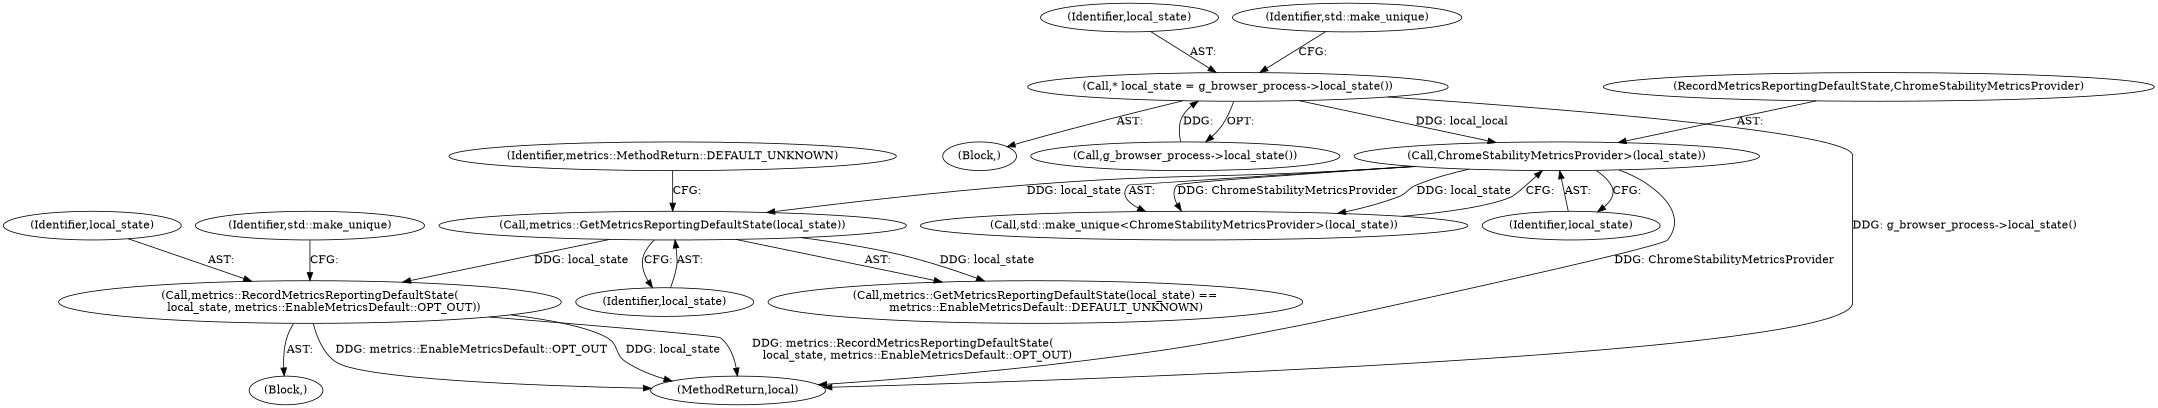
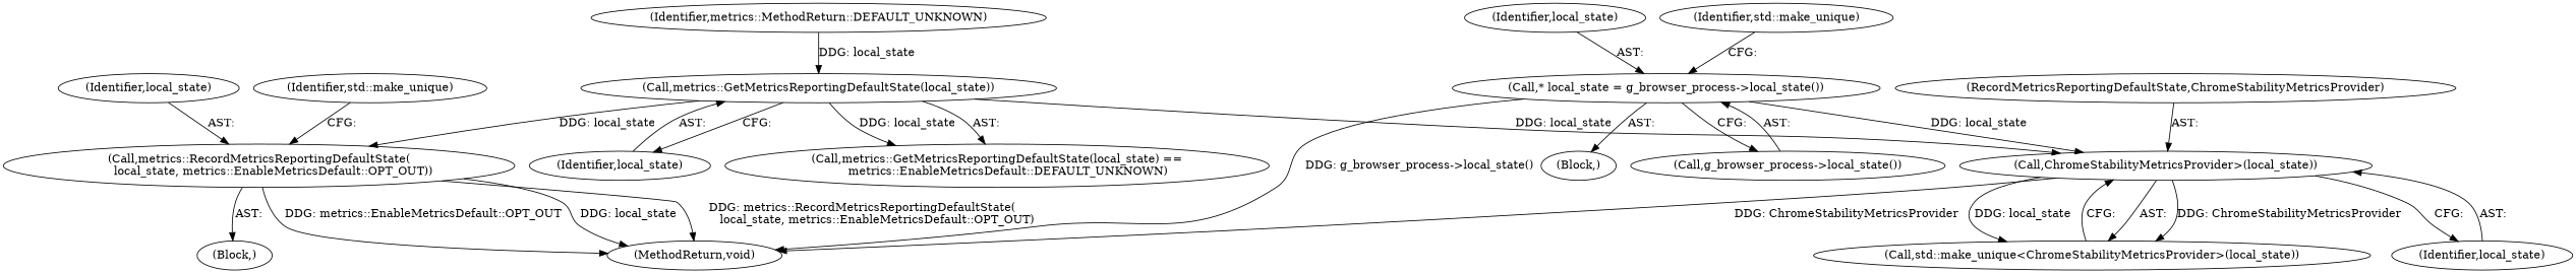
  digraph {
    n1 [label="(Call,metrics::RecordMetricsReportingDefaultState(\n        local_state, metrics::EnableMetricsDefault::OPT_OUT))"]
-   n2 [label="(MethodReturn,local)"]
+   n2 [label="(MethodReturn,void)"]
    n3 [label="(Block,)"]
    n4 [label="(Call,metrics::GetMetricsReportingDefaultState(local_state))"]
    n5 [label="(Identifier,local_state)"]
    n6 [label="(Call,metrics::GetMetricsReportingDefaultState(local_state) ==\n      metrics::EnableMetricsDefault::DEFAULT_UNKNOWN)"]
    n7 [label="(Call,ChromeStabilityMetricsProvider>(local_state))"]
    n8 [label="(Identifier,local_state)"]
    n9 [label="(Call,std::make_unique<ChromeStabilityMetricsProvider>(local_state))"]
    n10 [label="(Call,* local_state = g_browser_process->local_state())"]
    n11 [label="(Block,)"]
    n12 [label="(Call,g_browser_process->local_state())"]
    n13 [label="(Identifier,metrics::MethodReturn::DEFAULT_UNKNOWN)"]
    n14 [label="(RecordMetricsReportingDefaultState,ChromeStabilityMetricsProvider)"]
    n15 [label="(Identifier,local_state)"]
    n16 [label="(Identifier,local_state)"]
    n17 [label="(Identifier,std::make_unique)"]
    n18 [label="(Identifier,std::make_unique)"]
    n1 -> n2 [label="DDG: metrics::EnableMetricsDefault::OPT_OUT"]
    n1 -> n2 [label="DDG: local_state"]
    n1 -> n2 [label="DDG: metrics::RecordMetricsReportingDefaultState(\n        local_state, metrics::EnableMetricsDefault::OPT_OUT)"]
    n1 -> n3 [label="AST: "]
    n4 -> n1 [label="DDG: local_state"]
    n4 -> n5 [label="CFG: "]
    n4 -> n6 [label="AST: "]
    n4 -> n6 [label="DDG: local_state"]
    n5 -> n4 [label="AST: "]
    n7 -> n2 [label="DDG: ChromeStabilityMetricsProvider"]
-   n7 -> n4 [label="DDG: local_state"]
+   n4 -> n7 [label="DDG: local_state"]
    n7 -> n8 [label="CFG: "]
    n7 -> n9 [label="AST: "]
    n7 -> n9 [label="DDG: ChromeStabilityMetricsProvider"]
    n7 -> n9 [label="DDG: local_state"]
    n8 -> n7 [label="AST: "]
    n9 -> n7 [label="CFG: "]
    n10 -> n2 [label="DDG: g_browser_process->local_state()"]
-   n10 -> n7 [label="DDG: local_local"]
+   n10 -> n7 [label="DDG: local_state"]
    n10 -> n11 [label="AST: "]
-   n10 -> n12 [label="OPT: "]
-   n12 -> n10 [label="DDG: "]
-   n13 -> n4 [label="CFG: "]
+   n10 -> n12 [label="CFG: "]
+   n12 -> n10 [label="AST: "]
+   n13 -> n4 [label="DDG: local_state"]
    n14 -> n7 [label="AST: "]
    n15 -> n10 [label="AST: "]
    n16 -> n1 [label="AST: "]
    n17 -> n10 [label="CFG: "]
    n18 -> n1 [label="CFG: "]
  }
